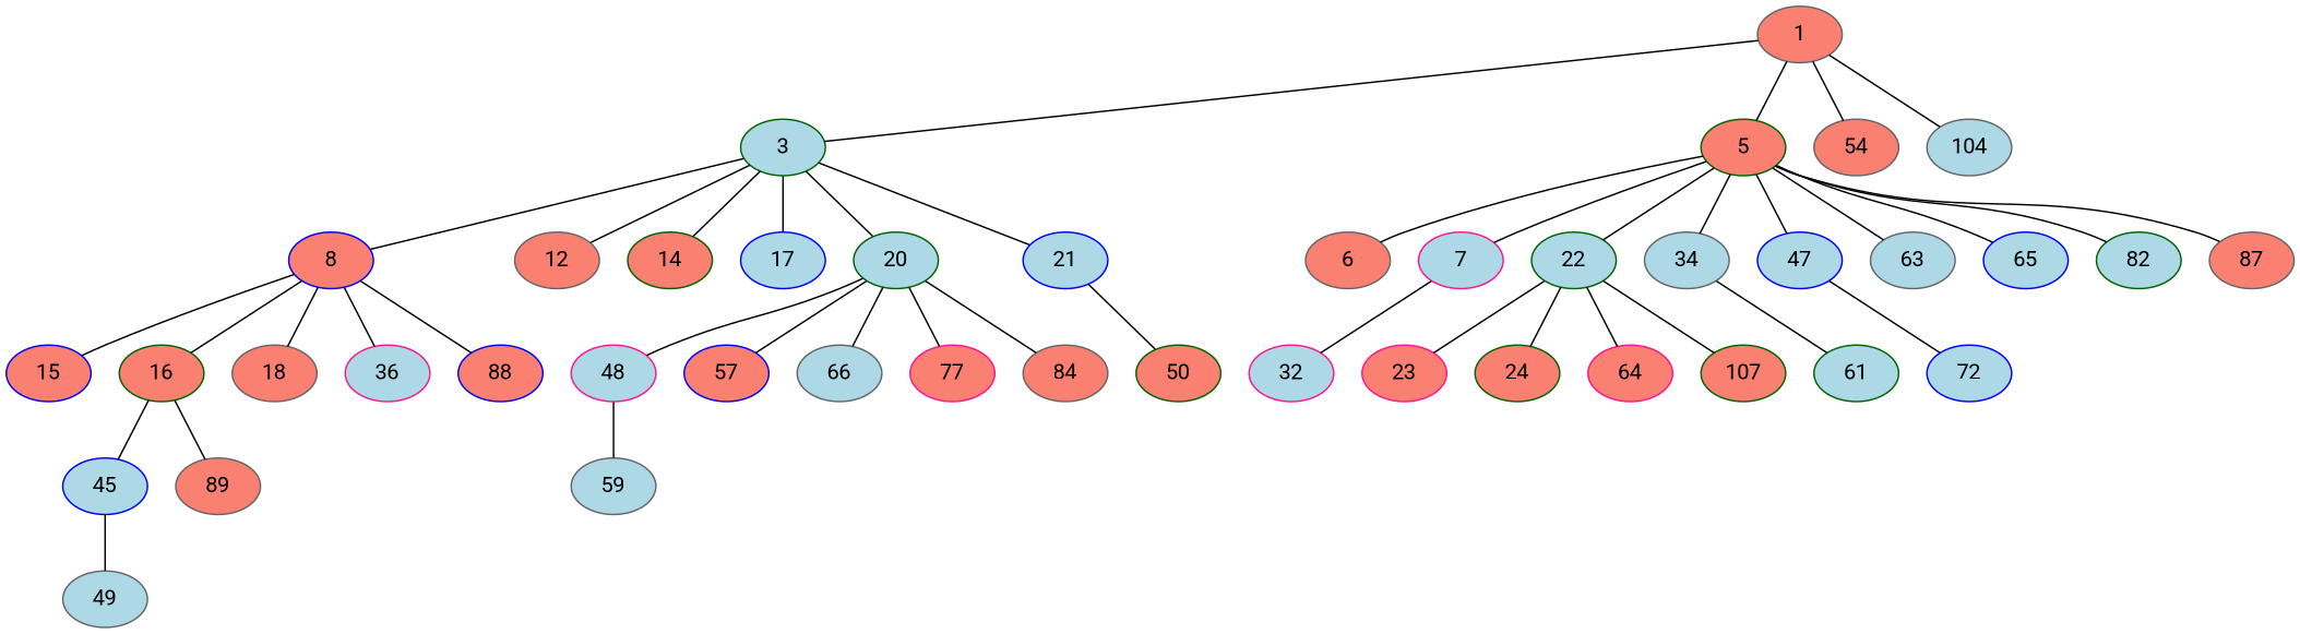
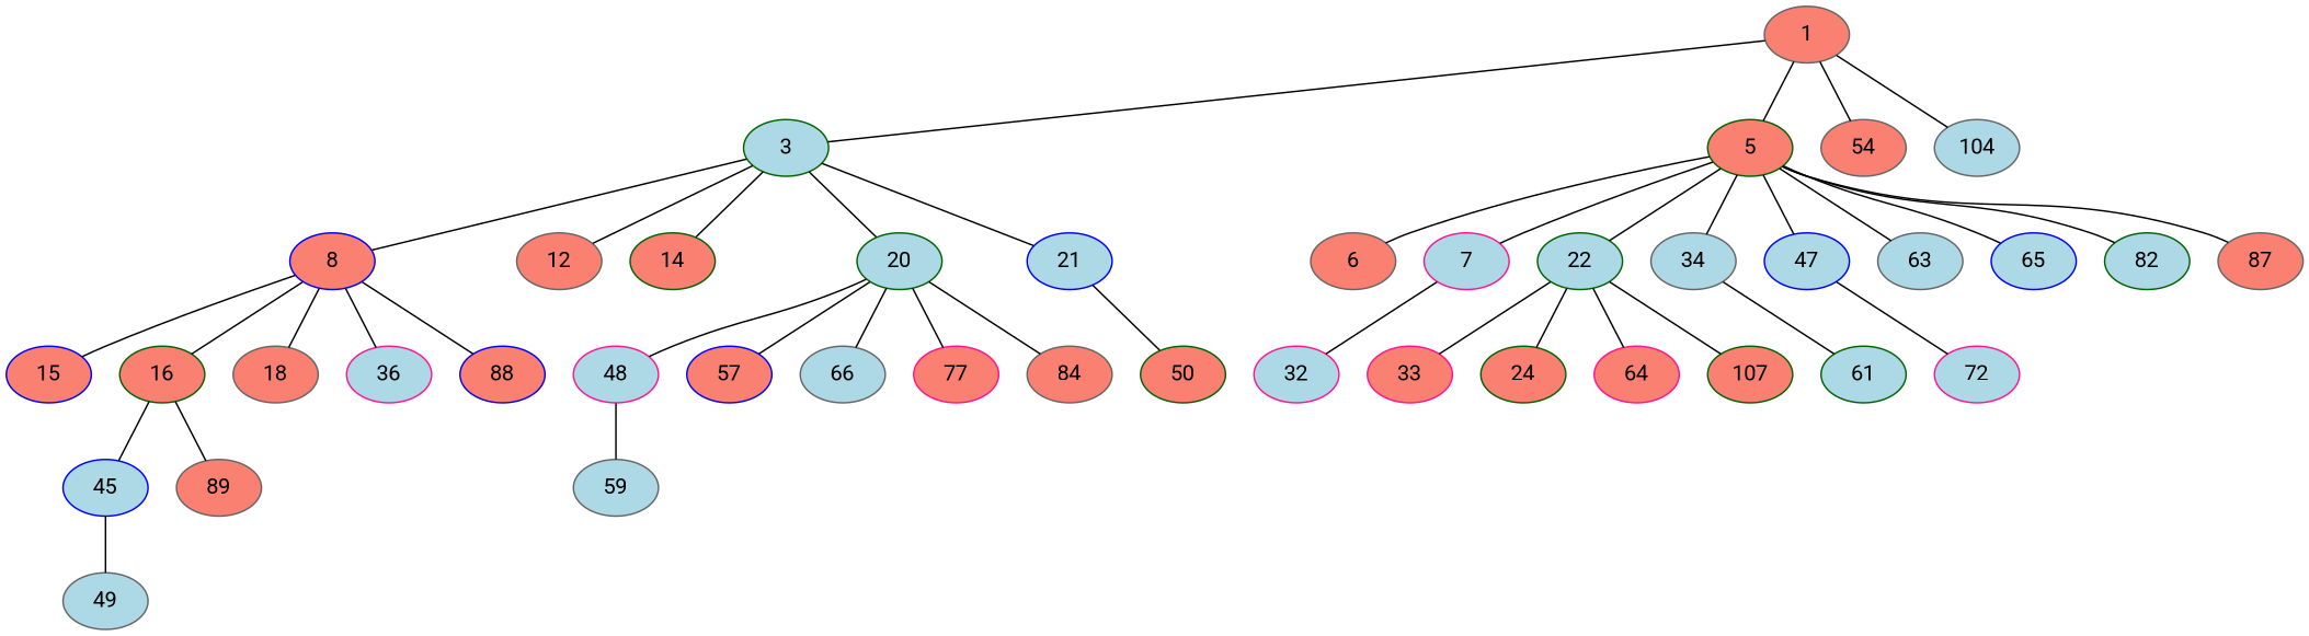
  graph {
    fontname=Roboto
    node [color=gray40 fillcolor=salmon fontname=Roboto style=filled]
    edge [fontname=Roboto]
    1 [super="+2"]
    3 [color=darkgreen fillcolor=lightblue super="+73+4+19"]
    5 [color=darkgreen super="+10+42"]
    54 [super="+94"]
    104 [fillcolor=lightblue]
    8 [color=blue super="+95+108+51+13+9"]
    12 [super="+44+83+62"]
    14 [color=darkgreen super="+27+111"]
-   17 [color=blue fillcolor=lightblue super="+37+79+71"]
    20 [color=darkgreen fillcolor=lightblue super="+55+41"]
    21 [color=blue fillcolor=lightblue super="+33"]
    6 [super="+39"]
    7 [color=deeppink fillcolor=lightblue super="+67+45+74+26"]
    22 [color=darkgreen fillcolor=lightblue]
    34 [fillcolor=lightblue]
    47 [color=blue fillcolor=lightblue]
    63 [fillcolor=lightblue]
    65 [color=blue fillcolor=lightblue]
    82 [color=darkgreen fillcolor=lightblue]
    87 [super="+93"]
    15 [color=blue]
    16 [color=darkgreen]
    18 [super="+88"]
    36 [color=deeppink fillcolor=lightblue]
    n25 [color=blue label=88]
    48 [color=deeppink fillcolor=lightblue super="+56"]
    57 [color=blue]
    66 [fillcolor=lightblue]
    77 [color=deeppink]
    84
    50 [color=darkgreen super="+99"]
    32 [color=deeppink fillcolor=lightblue]
-   23 [color=deeppink super="+46"]
+   23 [color=deeppink super="+46" label=33]
    24 [color=darkgreen super="+76"]
    64 [color=deeppink super="+100"]
    107 [color=darkgreen]
    61 [color=darkgreen fillcolor=lightblue]
-   72 [color=blue fillcolor=lightblue]
+   72 [color=deeppink fillcolor=lightblue]
    n39 [color=blue fillcolor=lightblue label=45 super="+81+52"]
    89
    49 [fillcolor=lightblue]
    59 [fillcolor=lightblue]
    1 -- 3
    1 -- 5
    1 -- 54
    1 -- 104
    3 -- 8
    3 -- 12
    3 -- 14
-   3 -- 17
    3 -- 20
    3 -- 21
    5 -- 6
    5 -- 7
    5 -- 22
    5 -- 34
    5 -- 47
    5 -- 63
    5 -- 65
    5 -- 82
    5 -- 87
    8 -- 15
    8 -- 16
    8 -- 18
    8 -- 36
    8 -- n25
    20 -- 48
    20 -- 57
    20 -- 66
    20 -- 77
    20 -- 84
    21 -- 50
    7 -- 32
    22 -- 23
    22 -- 24
    22 -- 64
    22 -- 107
    34 -- 61
    47 -- 72
    16 -- n39
    16 -- 89
    48 -- 59
    n39 -- 49
  }
